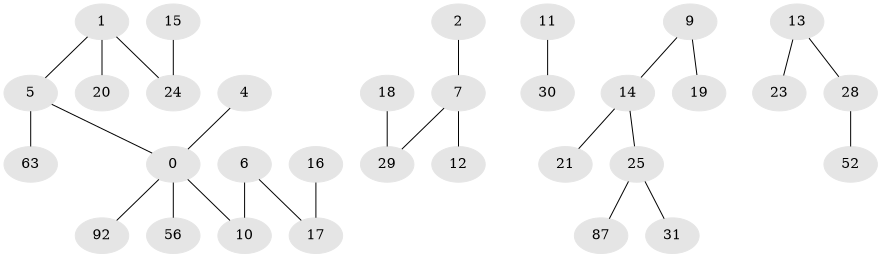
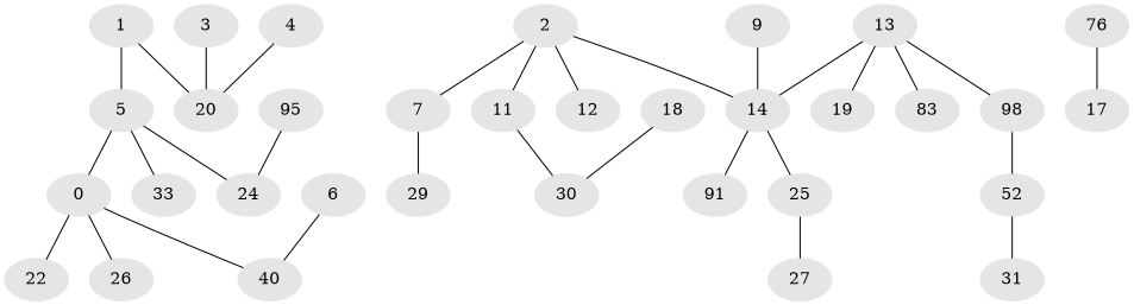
  graph {
    node [color=gray90 style=filled]
    edge [weight=1.0]
    1
    5
    20
    24
    n5 [label=0]
-   33 [label=63]
+   33
    2
    7
    11
    14
    29
    12
    30
-   21
+   21 [label=91]
    25
+   3
    4
-   10
-   22 [label=92]
-   26 [label=56]
+   10 [label=40]
+   22
+   26
    6
    17
    9
    19
    13
-   23
-   28
+   23 [label=83]
+   28 [label=98]
    n28 [label=52]
-   27 [label=87]
+   27
    31
-   15
-   16
+   15 [label=95]
+   16 [label=76]
    18
    1 -- 5
    1 -- 20
-   1 -- 24
+   5 -- 24
    5 -- n5
    5 -- 33
    n5 -- 10
    n5 -- 22
    n5 -- 26
    2 -- 7
+   2 -- 11
+   2 -- 14
    7 -- 29
-   7 -- 12
+   2 -- 12
    11 -- 30
    14 -- 21
    14 -- 25
    25 -- 27
-   25 -- 31
-   4 -- n5
+   n28 -- 31
+   3 -- 20
+   4 -- 20
    6 -- 10
-   6 -- 17
    9 -- 14
-   9 -- 19
+   13 -- 19
+   13 -- 14
    13 -- 23
    13 -- 28
    28 -- n28
    15 -- 24
    16 -- 17
-   18 -- 29
+   18 -- 30
  }
